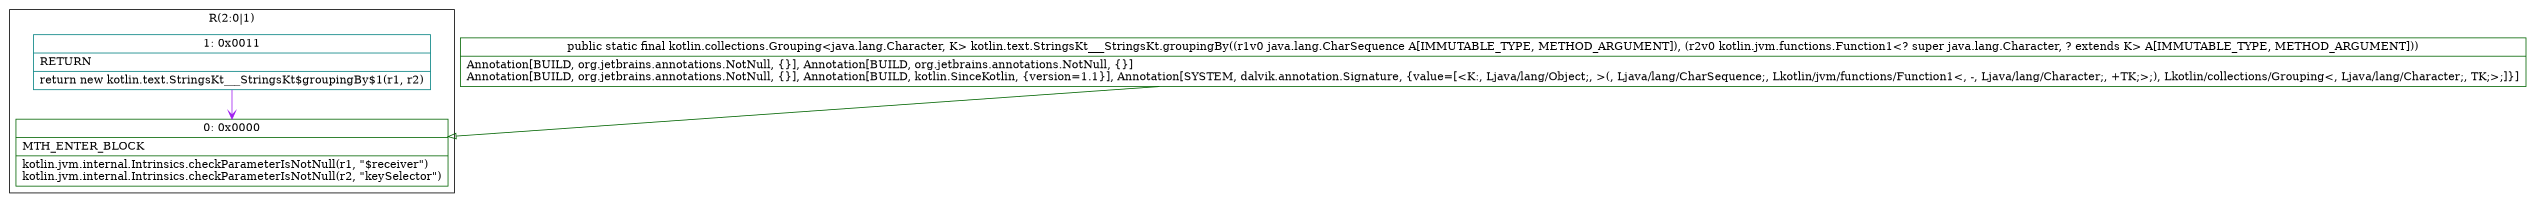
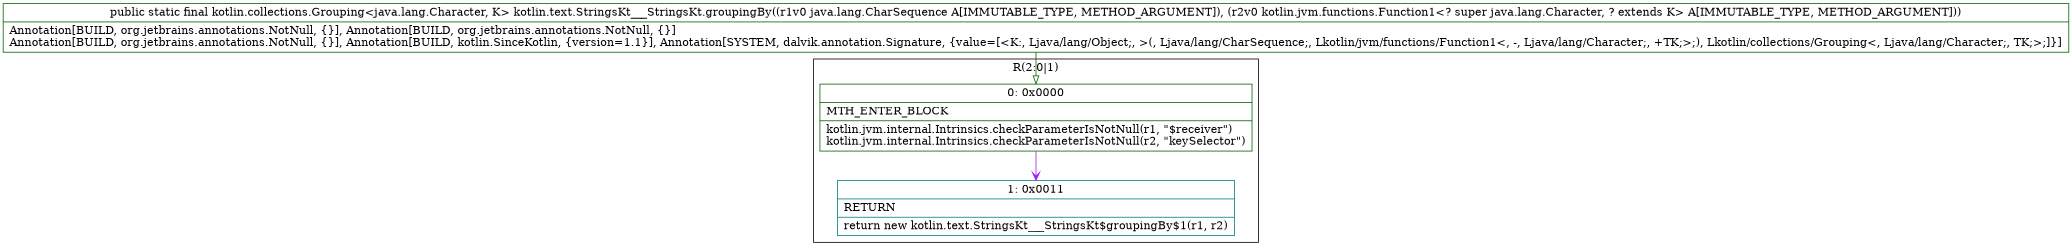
  digraph {
    node [color=darkgreen shape=record]
    edge [style=solid]
    n1 [label="{0\:\ 0x0000|MTH_ENTER_BLOCK\l|kotlin.jvm.internal.Intrinsics.checkParameterIsNotNull(r1, \"$receiver\")\lkotlin.jvm.internal.Intrinsics.checkParameterIsNotNull(r2, \"keySelector\")\l}"]
    n2 [color=teal label="{1\:\ 0x0011|RETURN\l|return new kotlin.text.StringsKt___StringsKt$groupingBy$1(r1, r2)\l}"]
    n3 [label="{public static final kotlin.collections.Grouping\<java.lang.Character, K\> kotlin.text.StringsKt___StringsKt.groupingBy((r1v0 java.lang.CharSequence A[IMMUTABLE_TYPE, METHOD_ARGUMENT]), (r2v0 kotlin.jvm.functions.Function1\<? super java.lang.Character, ? extends K\> A[IMMUTABLE_TYPE, METHOD_ARGUMENT]))  | Annotation[BUILD, org.jetbrains.annotations.NotNull, \{\}], Annotation[BUILD, org.jetbrains.annotations.NotNull, \{\}]\lAnnotation[BUILD, org.jetbrains.annotations.NotNull, \{\}], Annotation[BUILD, kotlin.SinceKotlin, \{version=1.1\}], Annotation[SYSTEM, dalvik.annotation.Signature, \{value=[\<K:, Ljava\/lang\/Object;, \>(, Ljava\/lang\/CharSequence;, Lkotlin\/jvm\/functions\/Function1\<, \-, Ljava\/lang\/Character;, +TK;\>;), Lkotlin\/collections\/Grouping\<, Ljava\/lang\/Character;, TK;\>;]\}]\l}"]
    subgraph cluster_1 {
      label="R(2:0|1)"
      n1
      n2
    }
-   n2 -> n1 [color=purple arrowhead=vee]
+   n1 -> n2 [color=purple arrowhead=vee]
    n3 -> n1 [color=darkgreen arrowhead=onormal]
  }
